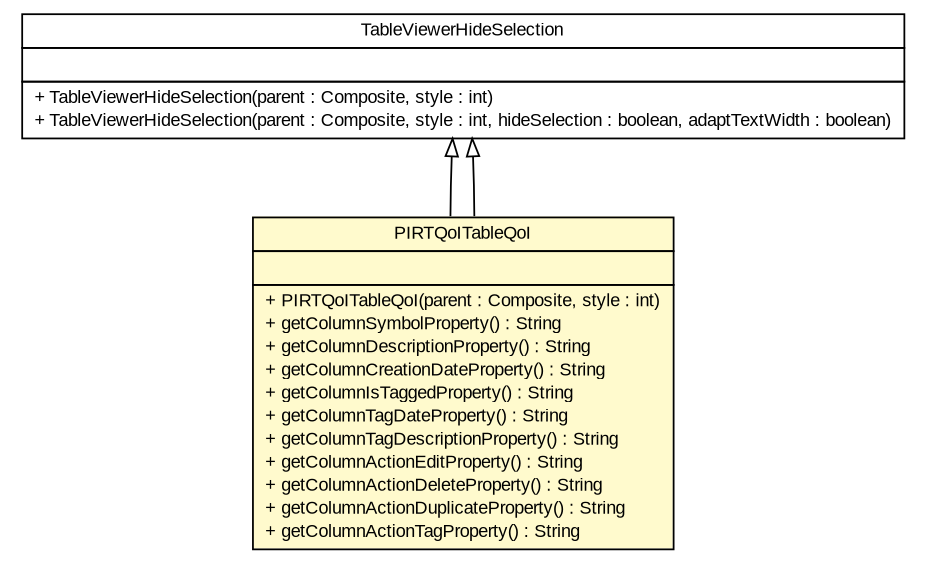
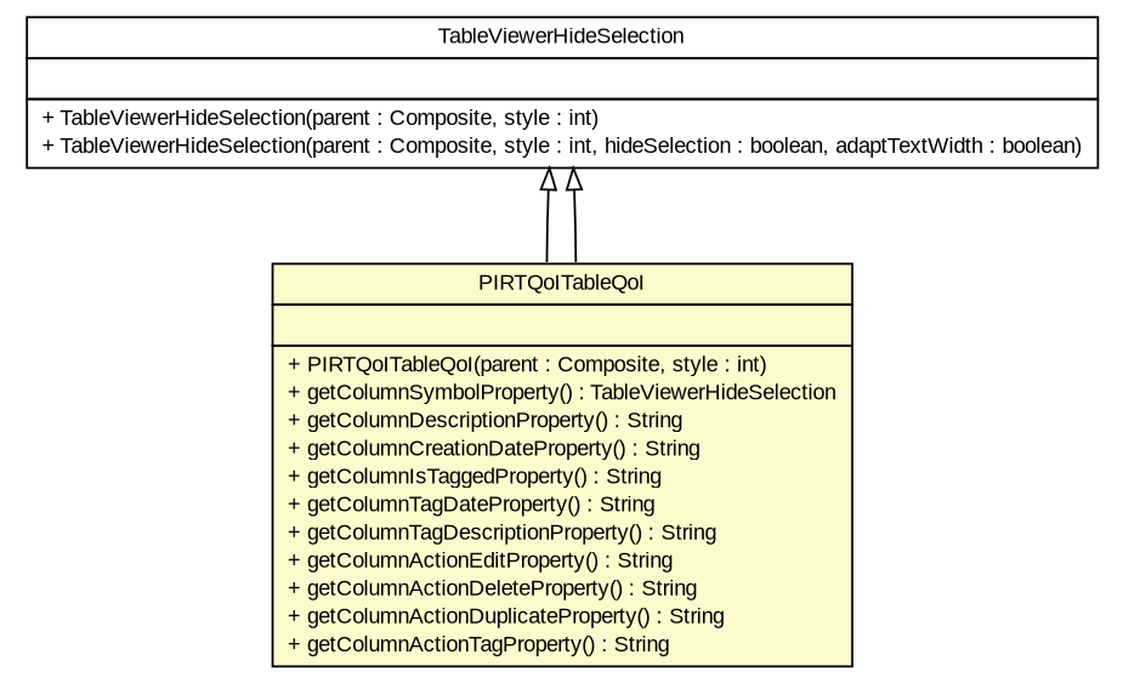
  digraph {
    nodesep=0.25
    ranksep=0.5
    node [fontcolor=black fontname=arial fontsize=10.0 shape=plaintext]
    edge [arrowtail=empty dir=back fontname=arial fontsize=10 headport=p labelfontname=arial labelfontsize=10 tailport=p]
-   n1 [label=<<table title="gov.sandia.cf.parts.viewer.PIRTQoITableQoI" border="0" cellborder="1" cellspacing="0" cellpadding="2" port="p" bgcolor="lemonChiffon" href="./PIRTQoITableQoI.html"> 		<tr><td><table border="0" cellspacing="0" cellpadding="1"> <tr><td align="center" balign="center"> PIRTQoITableQoI </td></tr> 		</table></td></tr> 		<tr><td><table border="0" cellspacing="0" cellpadding="1"> <tr><td align="left" balign="left">  </td></tr> 		</table></td></tr> 		<tr><td><table border="0" cellspacing="0" cellpadding="1"> <tr><td align="left" balign="left"> + PIRTQoITableQoI(parent : Composite, style : int) </td></tr> <tr><td align="left" balign="left"> + getColumnSymbolProperty() : String </td></tr> <tr><td align="left" balign="left"> + getColumnDescriptionProperty() : String </td></tr> <tr><td align="left" balign="left"> + getColumnCreationDateProperty() : String </td></tr> <tr><td align="left" balign="left"> + getColumnIsTaggedProperty() : String </td></tr> <tr><td align="left" balign="left"> + getColumnTagDateProperty() : String </td></tr> <tr><td align="left" balign="left"> + getColumnTagDescriptionProperty() : String </td></tr> <tr><td align="left" balign="left"> + getColumnActionEditProperty() : String </td></tr> <tr><td align="left" balign="left"> + getColumnActionDeleteProperty() : String </td></tr> <tr><td align="left" balign="left"> + getColumnActionDuplicateProperty() : String </td></tr> <tr><td align="left" balign="left"> + getColumnActionTagProperty() : String </td></tr> 		</table></td></tr> 		</table>>]
+   n1 [label=<<table title="gov.sandia.cf.parts.viewer.PIRTQoITableQoI" border="0" cellborder="1" cellspacing="0" cellpadding="2" port="p" bgcolor="lemonChiffon" href="./PIRTQoITableQoI.html"> 		<tr><td><table border="0" cellspacing="0" cellpadding="1"> <tr><td align="center" balign="center"> PIRTQoITableQoI </td></tr> 		</table></td></tr> 		<tr><td><table border="0" cellspacing="0" cellpadding="1"> <tr><td align="left" balign="left">  </td></tr> 		</table></td></tr> 		<tr><td><table border="0" cellspacing="0" cellpadding="1"> <tr><td align="left" balign="left"> + PIRTQoITableQoI(parent : Composite, style : int) </td></tr> <tr><td align="left" balign="left"> + getColumnSymbolProperty() : TableViewerHideSelection </td></tr> <tr><td align="left" balign="left"> + getColumnDescriptionProperty() : String </td></tr> <tr><td align="left" balign="left"> + getColumnCreationDateProperty() : String </td></tr> <tr><td align="left" balign="left"> + getColumnIsTaggedProperty() : String </td></tr> <tr><td align="left" balign="left"> + getColumnTagDateProperty() : String </td></tr> <tr><td align="left" balign="left"> + getColumnTagDescriptionProperty() : String </td></tr> <tr><td align="left" balign="left"> + getColumnActionEditProperty() : String </td></tr> <tr><td align="left" balign="left"> + getColumnActionDeleteProperty() : String </td></tr> <tr><td align="left" balign="left"> + getColumnActionDuplicateProperty() : String </td></tr> <tr><td align="left" balign="left"> + getColumnActionTagProperty() : String </td></tr> 		</table></td></tr> 		</table>>]
    n2 [label=<<table title="gov.sandia.cf.parts.viewer.TableViewerHideSelection" border="0" cellborder="1" cellspacing="0" cellpadding="2" port="p" href="./TableViewerHideSelection.html"> 		<tr><td><table border="0" cellspacing="0" cellpadding="1"> <tr><td align="center" balign="center"> TableViewerHideSelection </td></tr> 		</table></td></tr> 		<tr><td><table border="0" cellspacing="0" cellpadding="1"> <tr><td align="left" balign="left">  </td></tr> 		</table></td></tr> 		<tr><td><table border="0" cellspacing="0" cellpadding="1"> <tr><td align="left" balign="left"> + TableViewerHideSelection(parent : Composite, style : int) </td></tr> <tr><td align="left" balign="left"> + TableViewerHideSelection(parent : Composite, style : int, hideSelection : boolean, adaptTextWidth : boolean) </td></tr> 		</table></td></tr> 		</table>>]
    n2 -> n1
    n2 -> n1
  }
